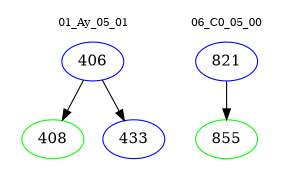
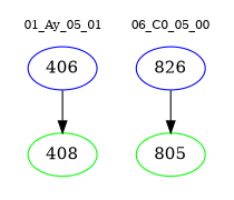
  digraph {
    node [color=blue]
    edge [color=black]
    n1 [label=406]
    n2 [color=green label=408]
-   n3 [label=433]
-   n4 [label=821]
-   n5 [color=green label=855]
+   n4 [label=826]
+   n5 [color=green label=805]
    subgraph cluster_1 {
      color=white
      fontsize=10
      label="01_Ay_05_01"
      n1
      n2
-     n3
    }
    subgraph cluster_2 {
      color=white
      fontsize=10
      label="06_C0_05_00"
      n4
      n5
    }
    n1 -> n2
-   n1 -> n3
    n4 -> n5
  }
